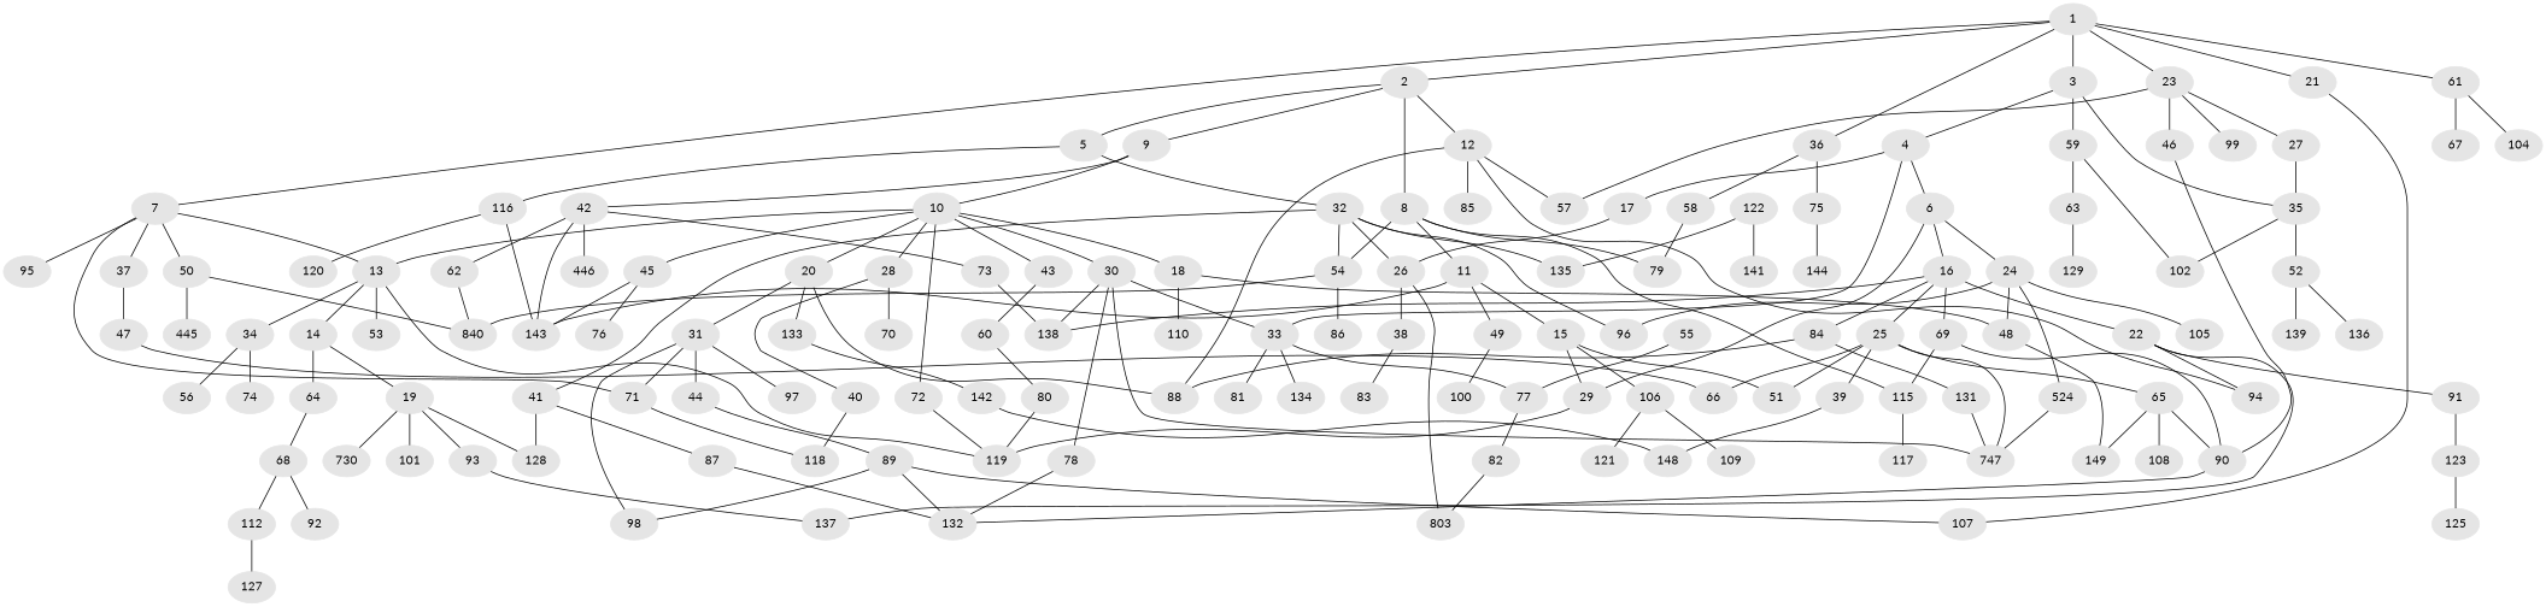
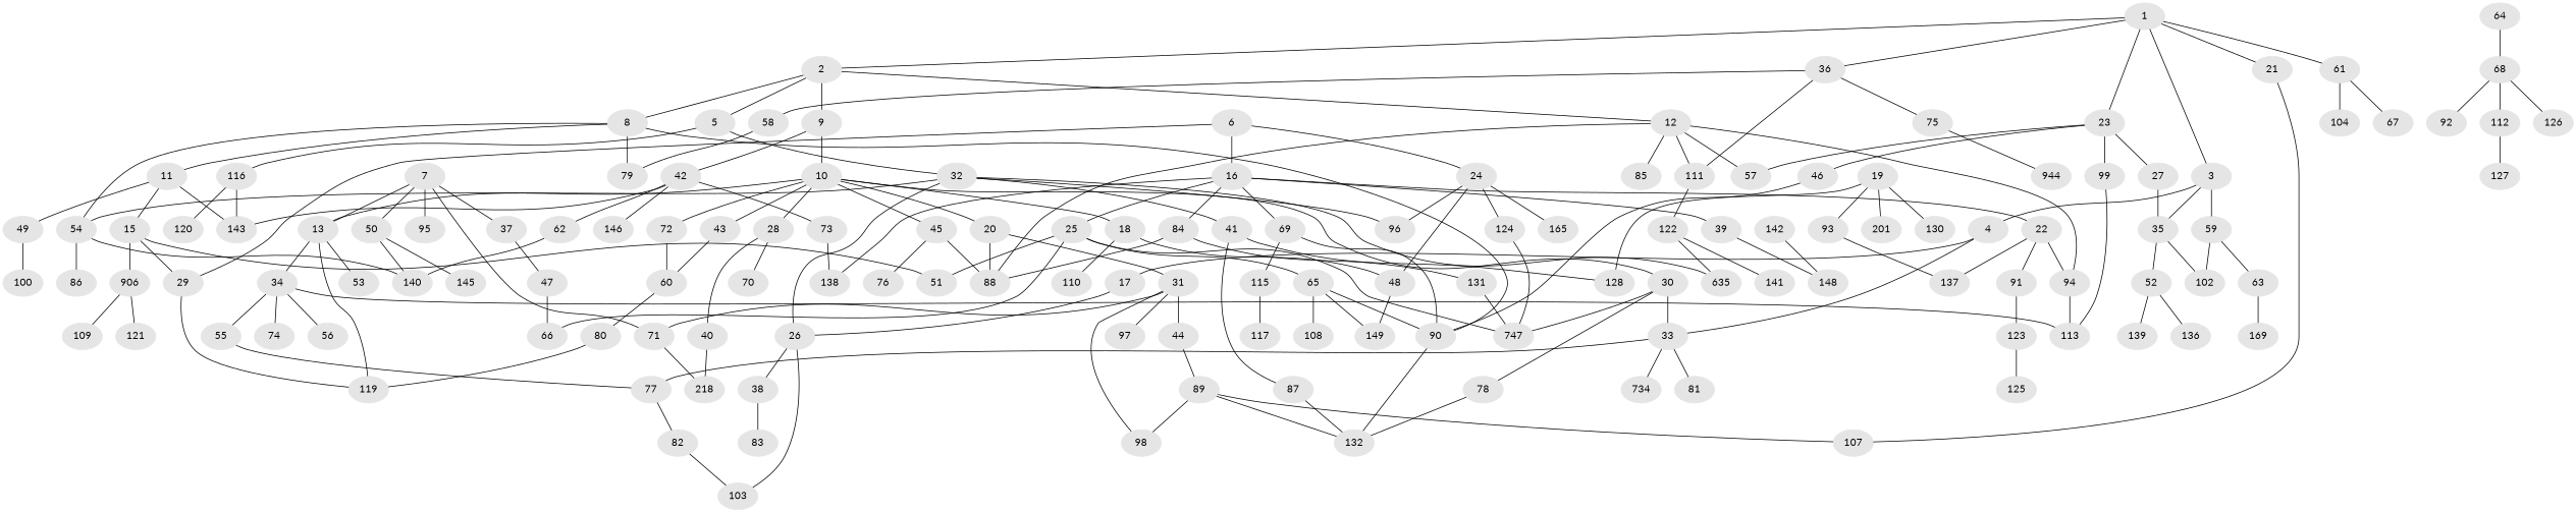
  graph {
    fontname=Lato
    node [color=gray90 fontname=Lato style=filled]
    edge [fontname=Lato]
    1
    2
    3
    7
    21
    23
    36
    61
    5
    8
    9
    12
    4
    35
    59
    13
    37
    50
    71
    95
    107
    57
    27
    46
    99
+   111
    58
    75
    67
    104
    32
    116
    11
    54
    79
    115
    10
    42
    85
    88
    94
    6
    17
    33
    52
    102
    63
    16
    24
    29
    26
    77
    81
-   134
+   134 [label=734]
    96
    41
-   135
+   135 [label=635]
    143
    120
    22
    25
    39
    69
    84
    138
    48
-   105
-   124 [label=524]
+   105 [label=165]
+   124
    119
-   14
    34
    53
    47
-   140 [label=840]
-   145 [label=445]
-   118
+   140
+   145
+   118 [label=218]
    15
    49
    86
    117
    18
    20
    28
    30
    43
    45
    72
    62
    73
-   146 [label=446]
+   146
    110
    31
-   133
    40
    70
    n96 [label=747]
    78
    60
    76
    51
-   106
+   106 [label=906]
    38
-   103 [label=803]
+   103
    100
+   113
    122
    19
    64
    55
    56
    74
    93
-   101
+   101 [label=201]
    128
-   130 [label=730]
+   130
    68
    109
    121
    91
    137
    65
    66
    148
    90
    131
    149
    44
    97
    98
    142
    123
    108
    83
    132
    89
    87
    82
    136
    139
-   144
+   144 [label=944]
    80
-   129
+   129 [label=169]
    92
    112
+   126
    127
    125
    141
    1 -- 2
    1 -- 3
-   1 -- 7
    1 -- 21
    1 -- 23
    1 -- 36
    1 -- 61
    2 -- 5
    2 -- 8
    2 -- 9
    2 -- 12
    3 -- 4
    3 -- 35
    3 -- 59
    7 -- 13
    7 -- 37
    7 -- 50
    7 -- 71
    7 -- 95
    21 -- 107
    23 -- 57
    23 -- 27
    23 -- 46
    23 -- 99
+   36 -- 111
    36 -- 58
    36 -- 75
    61 -- 67
    61 -- 104
    5 -- 32
    5 -- 116
    8 -- 11
    8 -- 54
    8 -- 79
-   8 -- 115
+   8 -- 90
    9 -- 10
    9 -- 42
    12 -- 57
+   12 -- 111
    12 -- 85
    12 -- 88
    12 -- 94
-   4 -- 6
    4 -- 17
    4 -- 33
    35 -- 52
    35 -- 102
    59 -- 102
    59 -- 63
    13 -- 119
-   13 -- 14
    13 -- 34
    13 -- 53
    37 -- 47
    50 -- 140
    50 -- 145
    71 -- 118
    27 -- 35
    46 -- 90
+   99 -- 113
+   111 -- 122
    58 -- 79
    75 -- 144
    32 -- 54
    32 -- 26
    32 -- 96
    32 -- 41
    32 -- 135
    116 -- 143
    116 -- 120
    11 -- 143
    11 -- 15
    11 -- 49
    54 -- 140
    54 -- 86
    115 -- 117
    10 -- 13
    10 -- 18
    10 -- 20
    10 -- 28
    10 -- 30
    10 -- 43
    10 -- 45
    10 -- 72
    42 -- 143
    42 -- 62
    42 -- 73
    42 -- 146
+   94 -- 113
    6 -- 16
    6 -- 24
    6 -- 29
    17 -- 26
    33 -- 77
    33 -- 81
    33 -- 134
    52 -- 136
    52 -- 139
    63 -- 129
    16 -- 22
    16 -- 25
-   25 -- 39
+   16 -- 39
    16 -- 69
    16 -- 84
    16 -- 138
    24 -- 96
    24 -- 48
    24 -- 105
    24 -- 124
    29 -- 119
    26 -- 38
    26 -- 103
    77 -- 82
    41 -- 128
    41 -- 87
    22 -- 94
    22 -- 91
    22 -- 137
    25 -- n96
    25 -- 51
    25 -- 65
    25 -- 66
    39 -- 148
    69 -- 115
    69 -- 90
    84 -- 88
    84 -- 131
    48 -- 149
    124 -- n96
-   14 -- 19
-   14 -- 64
+   34 -- 113
+   34 -- 55
    34 -- 56
    34 -- 74
    47 -- 66
    15 -- 29
    15 -- 51
    15 -- 106
    49 -- 100
    18 -- 48
    18 -- 110
    20 -- 88
    20 -- 31
-   20 -- 133
    28 -- 40
    28 -- 70
    30 -- 33
-   30 -- 138
    30 -- n96
    30 -- 78
    43 -- 60
-   45 -- 143
+   45 -- 88
    45 -- 76
-   72 -- 119
+   72 -- 60
    62 -- 140
    73 -- 138
    31 -- 71
    31 -- 44
    31 -- 97
    31 -- 98
-   133 -- 142
    40 -- 118
    78 -- 132
    60 -- 80
    106 -- 109
    106 -- 121
    38 -- 83
    122 -- 135
    122 -- 141
    19 -- 93
    19 -- 101
    19 -- 128
    19 -- 130
    64 -- 68
    55 -- 77
    93 -- 137
    68 -- 92
    68 -- 112
+   68 -- 126
    91 -- 123
    65 -- 90
    65 -- 149
    65 -- 108
    90 -- 132
    131 -- n96
    44 -- 89
    142 -- 148
    123 -- 125
    89 -- 107
    89 -- 98
    89 -- 132
    87 -- 132
    82 -- 103
    80 -- 119
    112 -- 127
  }
